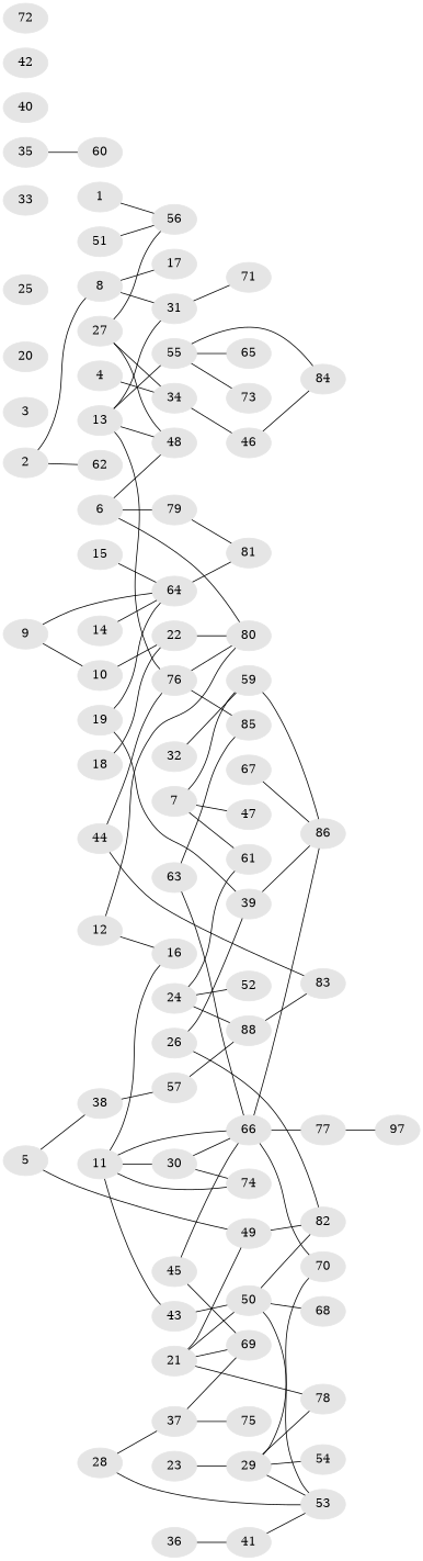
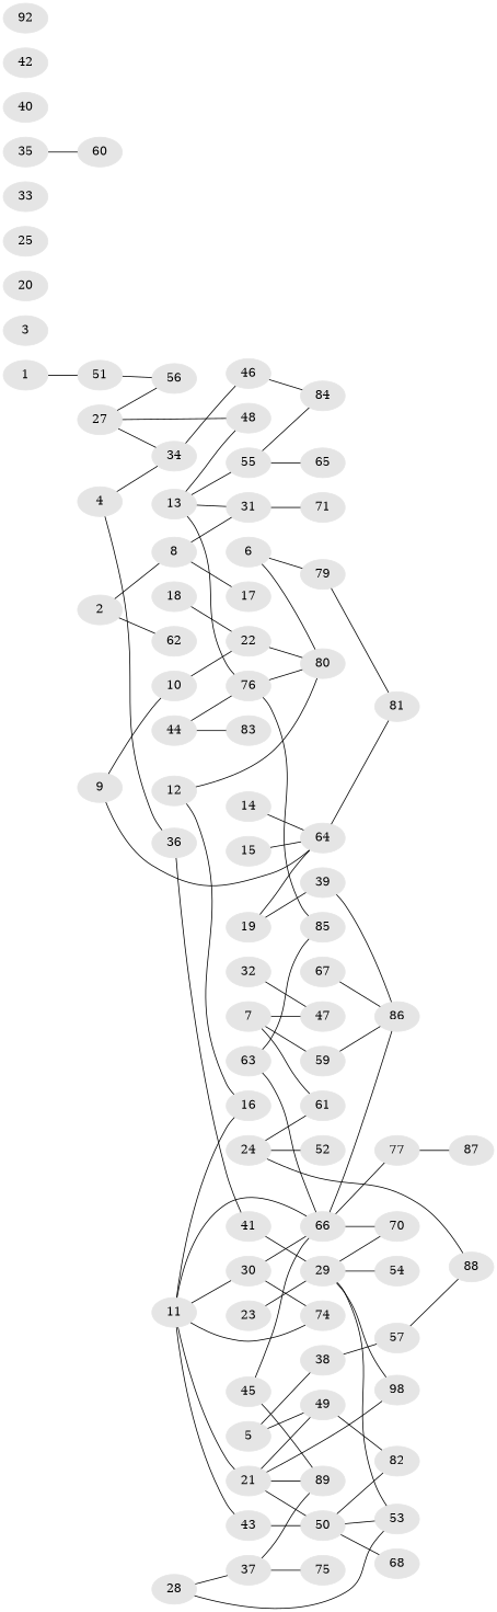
  graph {
    rankdir=LR
    node [color=gray90 style=filled]
    1
    56
    2
    62
    8
    31
    71
    3
    4
    34
    36
    46
    41
    5
    38
    49
    57
    82
    6
    48
    79
    80
    81
    7
    47
    59
    61
    86
    17
    9
    10
    64
    22
    11
    16
    21
    30
    43
    66
    74
    50
-   69
-   78
+   69 [label=89]
+   78 [label=98]
    70
    77
    12
    13
    55
    76
    84
    65
-   73
    85
    14
    15
    18
    19
    39
    20
    53
    68
    23
    29
    54
    24
    52
    n67 [label=88]
    83
    25
-   26
    27
    28
    37
    75
    32
    33
    35
    60
    40
    42
    44
    45
    51
    63
-   87 [label=97]
+   87
    67
-   72
-   1 -- 56
+   72 [label=92]
+   1 -- 51
    2 -- 62
    2 -- 8
    8 -- 31
    8 -- 17
    31 -- 71
    4 -- 34
+   4 -- 36
    34 -- 46
    36 -- 41
    46 -- 84
-   41 -- 53
+   41 -- 29
    5 -- 38
    5 -- 49
    38 -- 57
    49 -- 82
    57 -- n67
-   6 -- 48
    6 -- 79
    6 -- 80
    79 -- 81
    7 -- 47
    7 -- 59
    7 -- 61
    59 -- 86
    9 -- 10
    9 -- 64
    10 -- 22
    64 -- 81
    22 -- 80
    11 -- 16
+   11 -- 21
    11 -- 30
    11 -- 43
    11 -- 66
    11 -- 74
    21 -- 49
    21 -- 50
    21 -- 69
    21 -- 78
    30 -- 66
    30 -- 74
    43 -- 50
    66 -- 86
    66 -- 70
    66 -- 77
    50 -- 82
    50 -- 53
    50 -- 68
    77 -- 87
    12 -- 80
    12 -- 16
    13 -- 31
    13 -- 48
    13 -- 55
    13 -- 76
    55 -- 84
    55 -- 65
-   55 -- 73
    76 -- 80
    76 -- 85
    14 -- 64
    15 -- 64
    18 -- 22
    19 -- 64
    19 -- 39
    39 -- 86
    23 -- 29
    29 -- 78
    29 -- 70
    29 -- 53
    29 -- 54
    24 -- 61
    24 -- 52
    24 -- n67
-   n67 -- 83
-   26 -- 82
-   26 -- 39
    27 -- 56
    27 -- 34
    27 -- 48
    28 -- 53
    28 -- 37
    37 -- 69
    37 -- 75
-   32 -- 59
+   32 -- 47
    35 -- 60
    44 -- 76
    44 -- 83
    45 -- 66
    45 -- 69
    51 -- 56
    63 -- 66
    63 -- 85
    67 -- 86
  }
